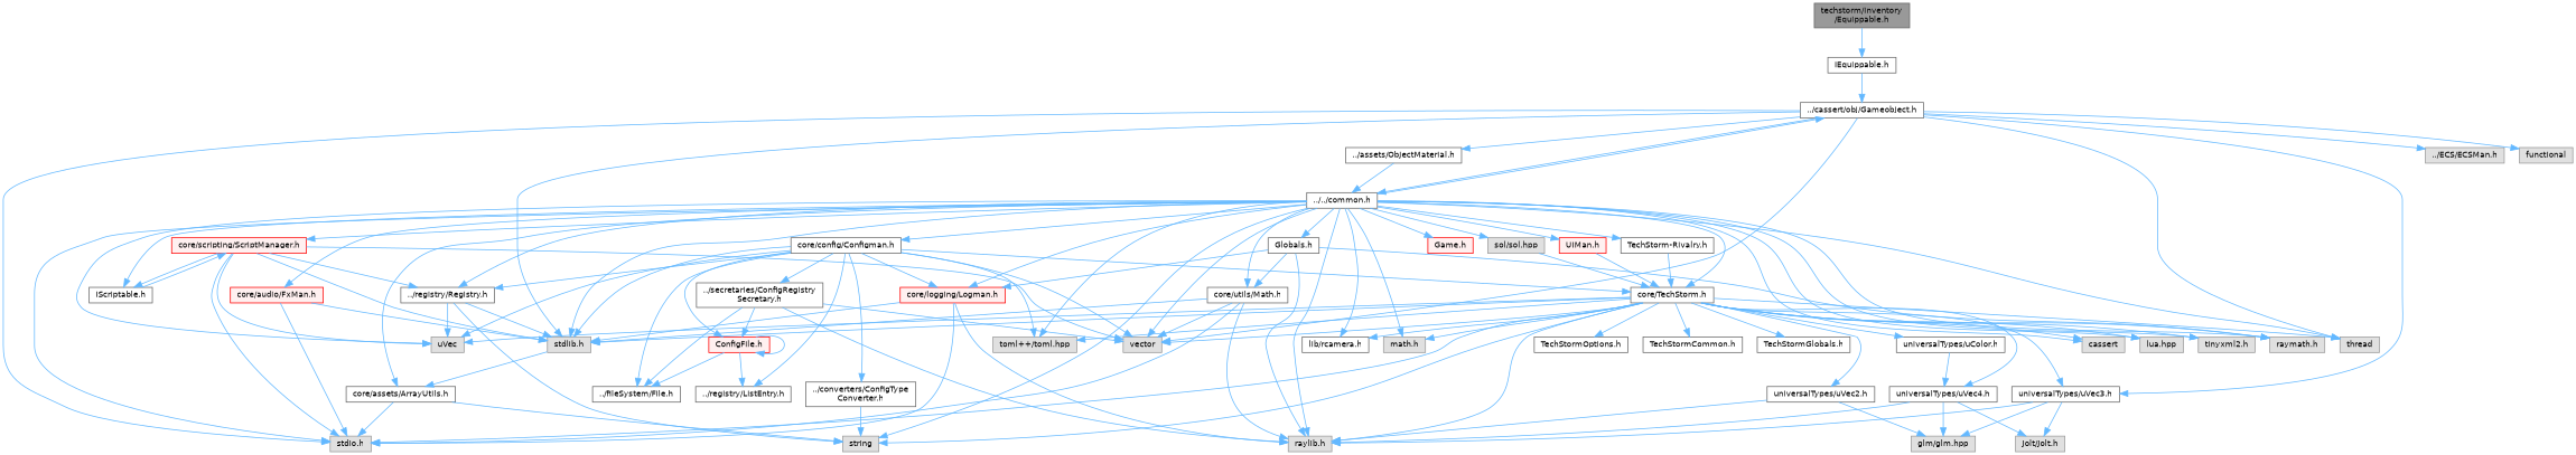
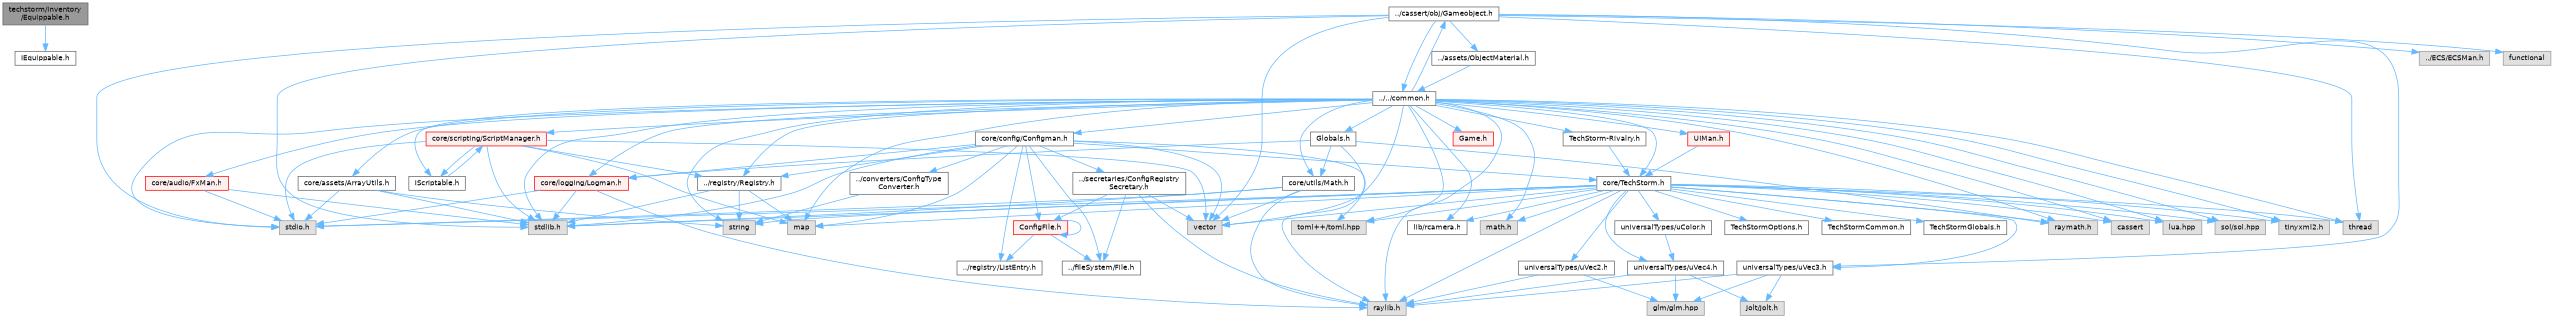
  digraph {
    node [color=grey40 fillcolor=white fontname=Helvetica fontsize=10 shape=box style=filled]
    edge [color=steelblue1 fontname=Helvetica fontsize=10 labelfontname=Helvetica labelfontsize=10 style=solid]
    n1 [color=gray40 fillcolor=grey60 fontcolor=black height=0.2 label="techstorm/inventory\l/Equippable.h" width=0.4]
    n2 [height=0.2 label="IEquippable.h" width=0.4]
    n3 [height=0.2 label="../cassert/obj/Gameobject.h" width=0.4]
    n4 [height=0.2 label="../../common.h" width=0.4]
    n5 [color=grey60 fillcolor="#E0E0E0" height=0.2 label="stdio.h" width=0.4]
    n6 [color=grey60 fillcolor="#E0E0E0" height=0.2 label="stdlib.h" width=0.4]
    n7 [color=grey60 fillcolor="#E0E0E0" height=0.2 label=vector width=0.4]
    n8 [color=grey60 fillcolor="#E0E0E0" height=0.2 label=thread width=0.4]
    n9 [height=0.2 label="universalTypes/uVec3.h" width=0.4]
    n10 [color=grey60 fillcolor="#E0E0E0" height=0.2 label="../ECS/ECSMan.h" width=0.4]
    n11 [height=0.2 label="../assets/ObjectMaterial.h" width=0.4]
    n12 [color=grey60 fillcolor="#E0E0E0" height=0.2 label=functional width=0.4]
    n13 [color=grey60 fillcolor="#E0E0E0" height=0.2 label="raylib.h" width=0.4]
    n14 [color=grey60 fillcolor="#E0E0E0" height=0.2 label="raymath.h" width=0.4]
    n15 [height=0.2 label="lib/rcamera.h" width=0.4]
    n16 [color=grey60 fillcolor="#E0E0E0" height=0.2 label=string width=0.4]
-   n17 [color=grey60 fillcolor="#E0E0E0" height=0.2 label=uVec width=0.4]
+   n17 [color=grey60 fillcolor="#E0E0E0" height=0.2 label=map width=0.4]
    n18 [color=grey60 fillcolor="#E0E0E0" height=0.2 label="math.h" width=0.4]
    n19 [color=grey60 fillcolor="#E0E0E0" height=0.2 label=cassert width=0.4]
    n20 [color=grey60 fillcolor="#E0E0E0" height=0.2 label="lua.hpp" width=0.4]
    n21 [color=grey60 fillcolor="#E0E0E0" height=0.2 label="sol/sol.hpp" width=0.4]
    n22 [color=grey60 fillcolor="#E0E0E0" height=0.2 label="toml++/toml.hpp" width=0.4]
    n23 [color=grey60 fillcolor="#E0E0E0" height=0.2 label="tinyxml2.h" width=0.4]
    n24 [height=0.2 label="Globals.h" width=0.4]
    n25 [height=0.2 label="core/utils/Math.h" width=0.4]
    n26 [color=red fillcolor="#FFF0F0" height=0.2 label="core/logging/Logman.h" width=0.4]
    n27 [height=0.2 label="core/TechStorm.h" width=0.4]
    n28 [height=0.2 label="core/config/Configman.h" width=0.4]
    n29 [height=0.2 label="../registry/Registry.h" width=0.4]
    n30 [color=red fillcolor="#FFF0F0" height=0.2 label="core/scripting/ScriptManager.h" width=0.4]
    n31 [height=0.2 label="IScriptable.h" width=0.4]
    n32 [height=0.2 label="core/assets/ArrayUtils.h" width=0.4]
    n33 [color=red fillcolor="#FFF0F0" height=0.2 label="core/audio/FxMan.h" width=0.4]
    n34 [color=red fillcolor="#FFF0F0" height=0.2 label="UIMan.h" width=0.4]
    n35 [height=0.2 label="TechStorm-Rivalry.h" width=0.4]
    n36 [color=red fillcolor="#FFF0F0" height=0.2 label="Game.h" width=0.4]
    n37 [color=grey60 fillcolor="#E0E0E0" height=0.2 label="glm/glm.hpp" width=0.4]
    n38 [color=grey60 fillcolor="#E0E0E0" height=0.2 label="Jolt/Jolt.h" width=0.4]
    n39 [height=0.2 label="TechStormOptions.h" width=0.4]
    n40 [height=0.2 label="TechStormCommon.h" width=0.4]
    n41 [height=0.2 label="TechStormGlobals.h" width=0.4]
    n42 [height=0.2 label="universalTypes/uVec2.h" width=0.4]
    n43 [height=0.2 label="universalTypes/uVec4.h" width=0.4]
    n44 [height=0.2 label="universalTypes/uColor.h" width=0.4]
    n45 [height=0.2 label="../fileSystem/File.h" width=0.4]
    n46 [color=red fillcolor="#FFF0F0" height=0.2 label="ConfigFile.h" width=0.4]
    n47 [height=0.2 label="../registry/ListEntry.h" width=0.4]
    n48 [height=0.2 label="../converters/ConfigType\lConverter.h" width=0.4]
    n49 [height=0.2 label="../secretaries/ConfigRegistry\lSecretary.h" width=0.4]
    n1 -> n2
-   n2 -> n3
    n3 -> n4
    n3 -> n5
    n3 -> n6
    n3 -> n7
    n3 -> n8
    n3 -> n9
    n3 -> n10
    n3 -> n11
    n3 -> n12
    n4 -> n3
    n4 -> n5
    n4 -> n6
    n4 -> n7
    n4 -> n8
    n4 -> n13
    n4 -> n14
    n4 -> n15
    n4 -> n16
    n4 -> n17
    n4 -> n18
    n4 -> n19
    n4 -> n20
    n4 -> n21
    n4 -> n22
    n4 -> n23
    n4 -> n24
    n4 -> n25
    n4 -> n26
    n4 -> n27
    n4 -> n28
    n4 -> n29
    n4 -> n30
    n4 -> n31
    n4 -> n32
    n4 -> n33
    n4 -> n34
    n4 -> n35
    n4 -> n36
    n9 -> n13
    n9 -> n37
    n9 -> n38
    n11 -> n4
    n24 -> n13
    n24 -> n14
    n24 -> n25
    n24 -> n26
    n25 -> n5
    n25 -> n6
    n25 -> n7
    n25 -> n13
    n26 -> n5
    n26 -> n6
    n26 -> n13
    n27 -> n5
    n27 -> n6
    n27 -> n7
    n27 -> n8
    n27 -> n9
    n27 -> n13
    n27 -> n14
    n27 -> n15
    n27 -> n16
    n27 -> n17
    n27 -> n18
    n27 -> n19
    n27 -> n20
-   n21 -> n27
+   n27 -> n21
    n27 -> n22
    n27 -> n23
    n27 -> n39
    n27 -> n40
    n27 -> n41
    n27 -> n42
    n27 -> n43
    n27 -> n44
    n28 -> n6
    n28 -> n7
    n28 -> n17
    n28 -> n22
    n28 -> n26
    n28 -> n27
    n28 -> n29
    n28 -> n45
    n28 -> n46
    n28 -> n47
    n28 -> n48
    n28 -> n49
    n29 -> n6
    n29 -> n16
    n29 -> n17
    n30 -> n5
    n30 -> n6
    n30 -> n7
    n30 -> n17
    n30 -> n29
    n30 -> n31
    n31 -> n30
    n32 -> n5
-   n6 -> n32
+   n32 -> n6
    n32 -> n16
    n33 -> n5
    n33 -> n6
    n34 -> n27
    n35 -> n27
    n42 -> n13
    n42 -> n37
    n43 -> n13
    n43 -> n37
    n43 -> n38
    n44 -> n43
    n46 -> n45
    n46 -> n46
    n46 -> n47
    n48 -> n16
    n49 -> n7
    n49 -> n13
    n49 -> n45
    n49 -> n46
  }
